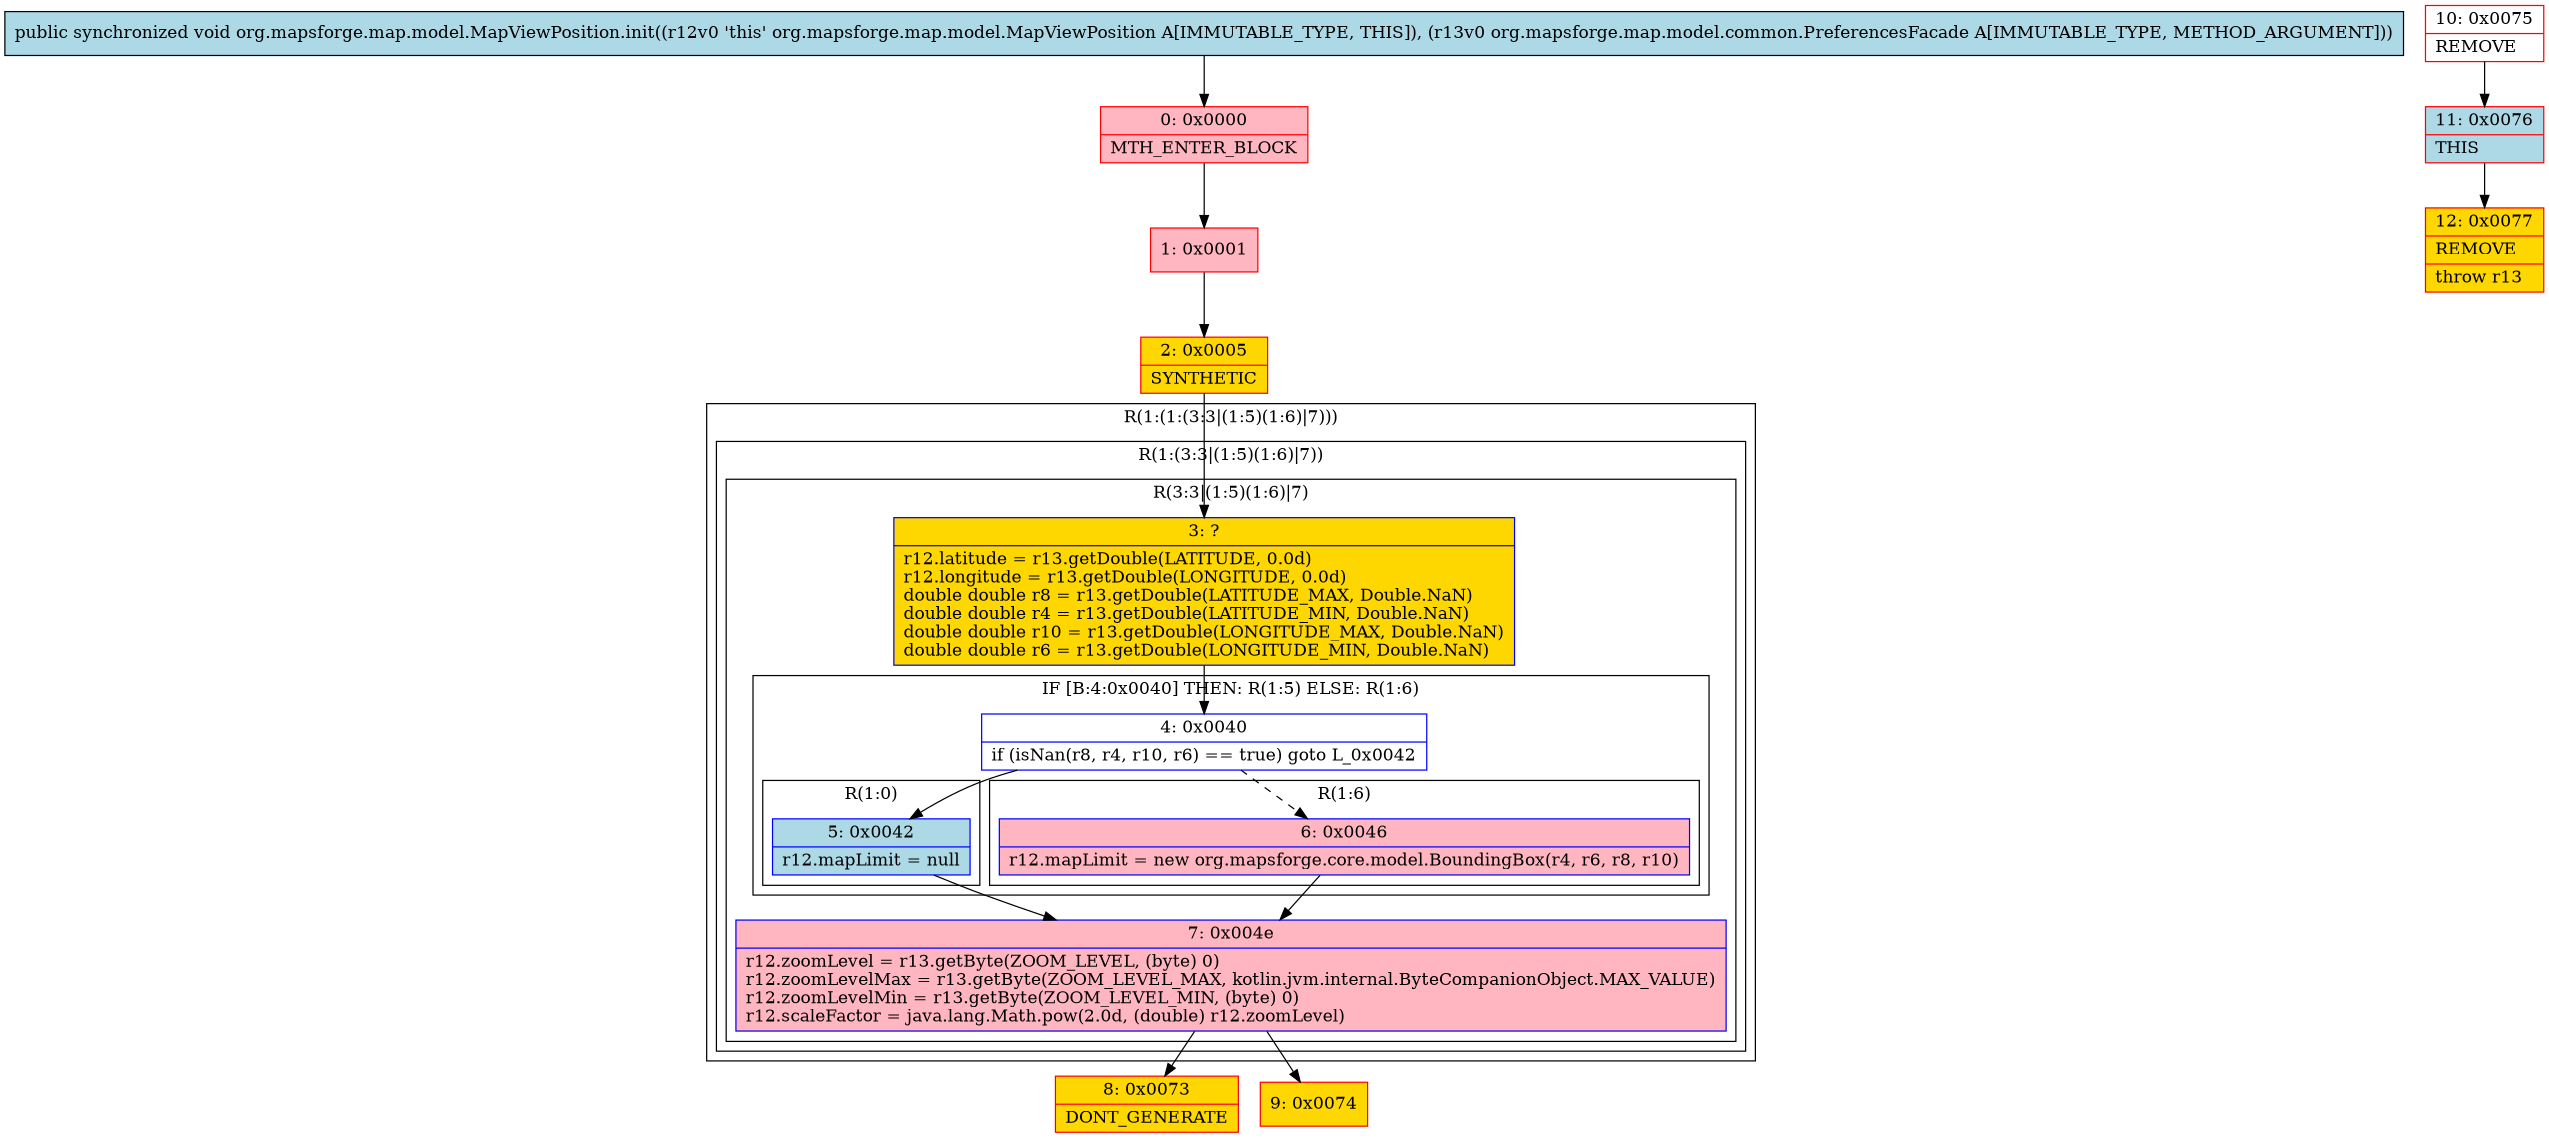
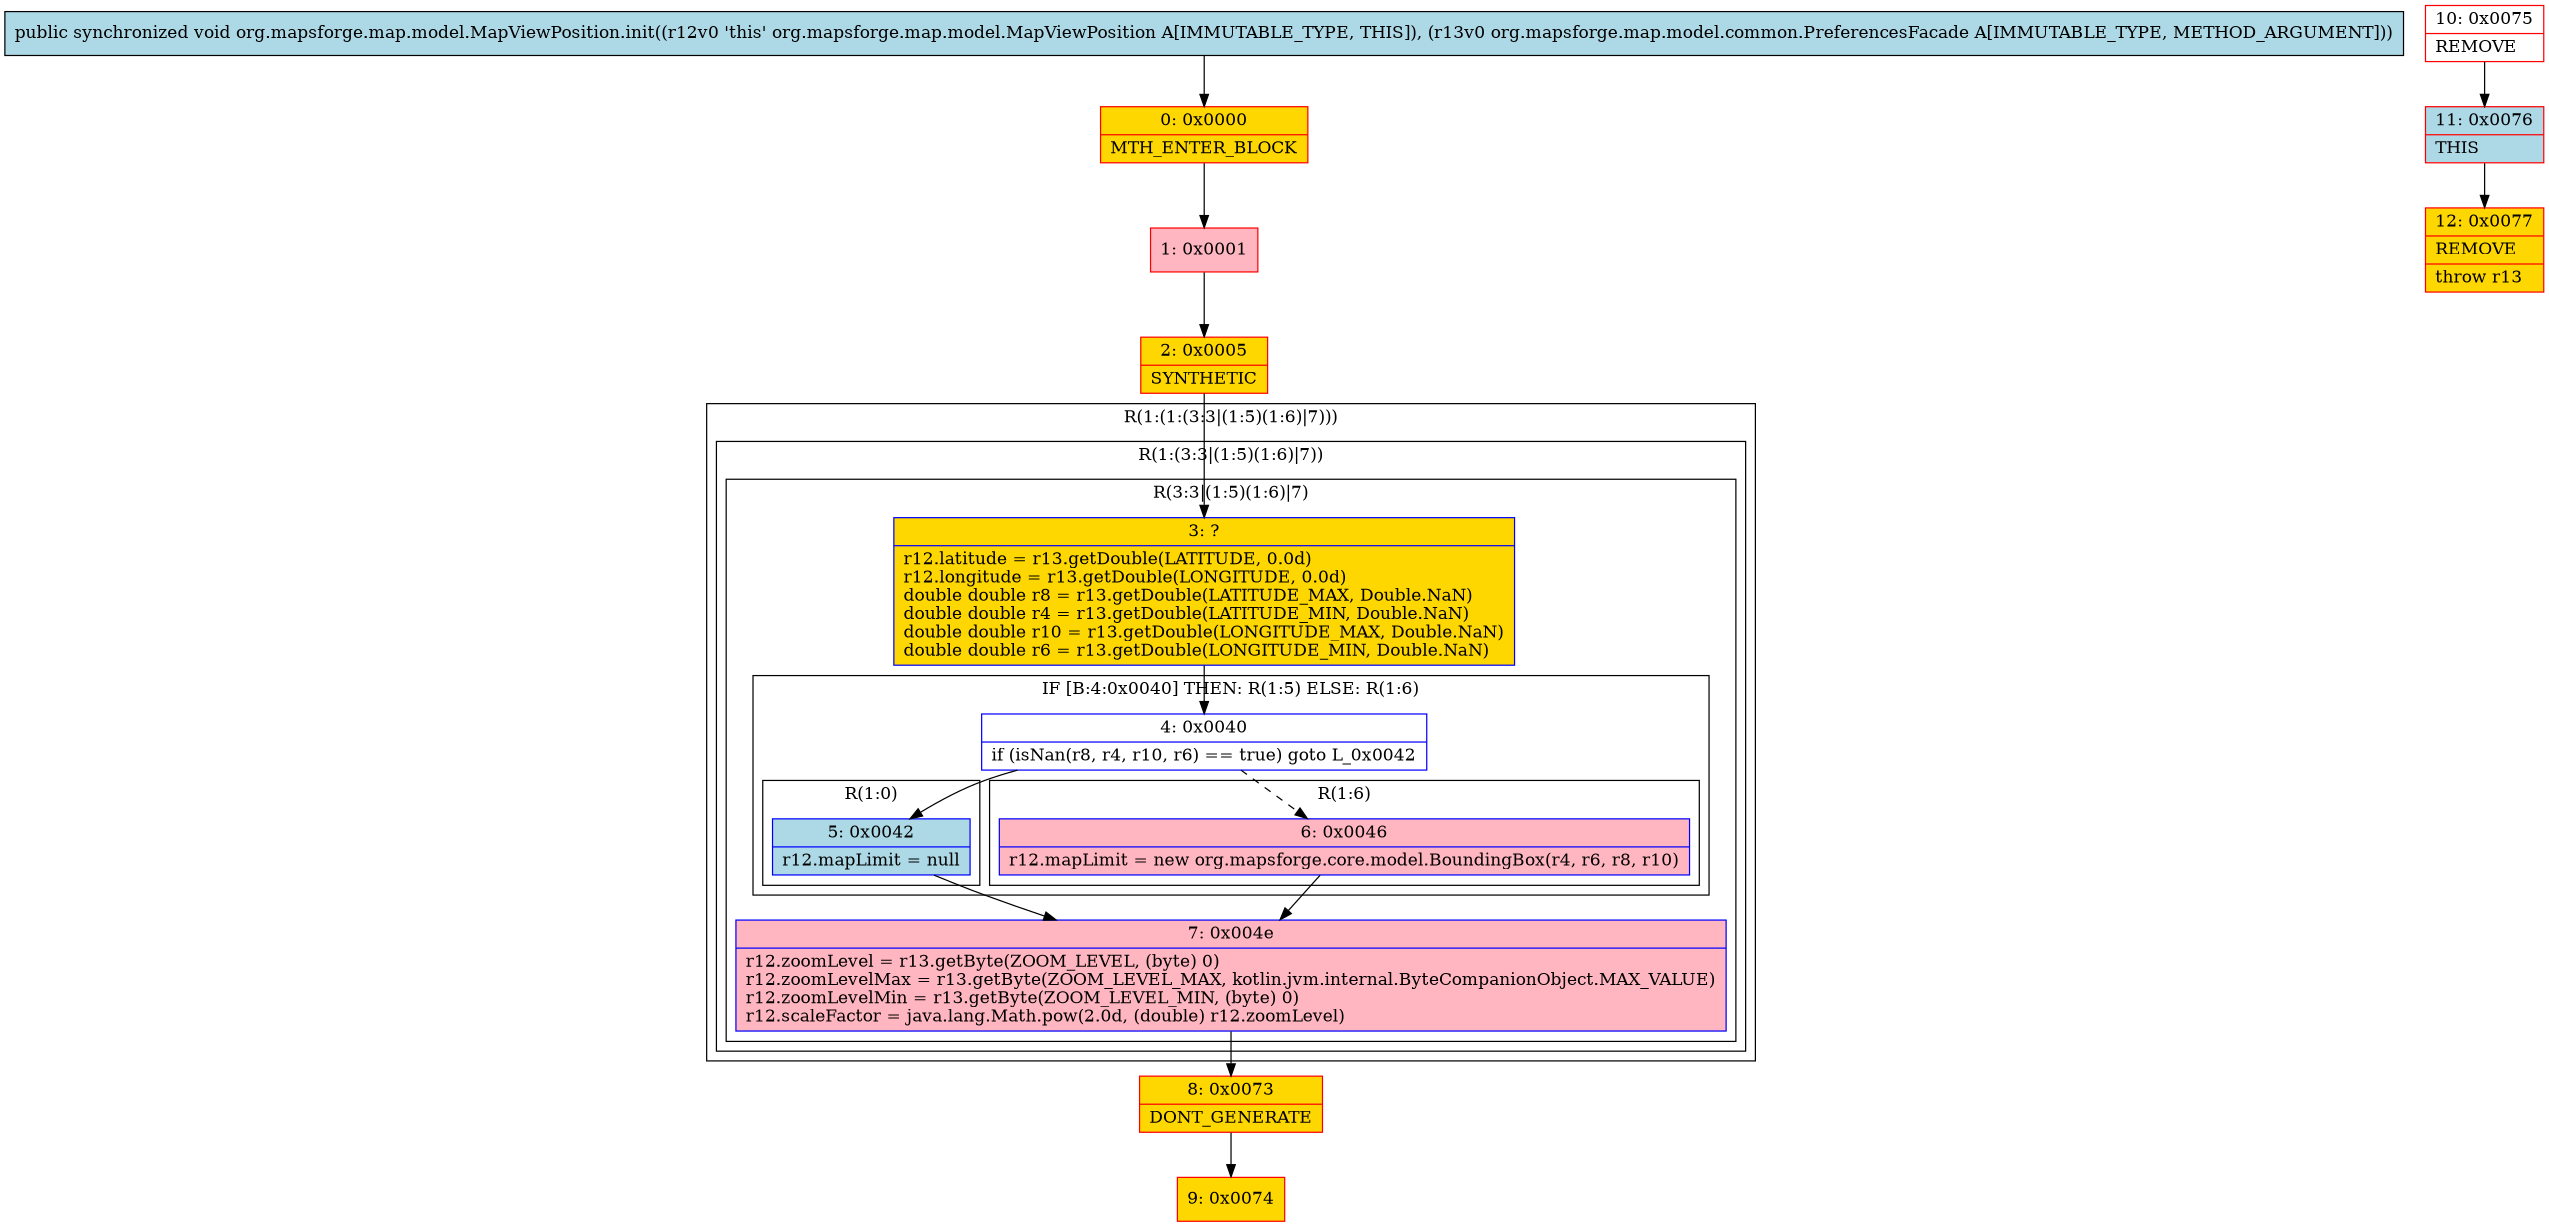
  digraph {
    node [color=red fillcolor=gold shape=record style=filled]
    n1 [color=blue fillcolor=lightblue label="{5\:\ 0x0042|r12.mapLimit = null\l}"]
    n2 [color=blue fillcolor=lightpink label="{6\:\ 0x0046|r12.mapLimit = new org.mapsforge.core.model.BoundingBox(r4, r6, r8, r10)\l}"]
    n3 [color=blue fillcolor=white label="{4\:\ 0x0040|if (isNan(r8, r4, r10, r6) == true) goto L_0x0042\l}"]
    n4 [color=blue label="{3\:\ ?|r12.latitude = r13.getDouble(LATITUDE, 0.0d)\lr12.longitude = r13.getDouble(LONGITUDE, 0.0d)\ldouble double r8 = r13.getDouble(LATITUDE_MAX, Double.NaN)\ldouble double r4 = r13.getDouble(LATITUDE_MIN, Double.NaN)\ldouble double r10 = r13.getDouble(LONGITUDE_MAX, Double.NaN)\ldouble double r6 = r13.getDouble(LONGITUDE_MIN, Double.NaN)\l}"]
    n5 [color=blue fillcolor=lightpink label="{7\:\ 0x004e|r12.zoomLevel = r13.getByte(ZOOM_LEVEL, (byte) 0)\lr12.zoomLevelMax = r13.getByte(ZOOM_LEVEL_MAX, kotlin.jvm.internal.ByteCompanionObject.MAX_VALUE)\lr12.zoomLevelMin = r13.getByte(ZOOM_LEVEL_MIN, (byte) 0)\lr12.scaleFactor = java.lang.Math.pow(2.0d, (double) r12.zoomLevel)\l}"]
    n6 [label="{8\:\ 0x0073|DONT_GENERATE\l}"]
    n7 [label="{9\:\ 0x0074}"]
-   n8 [fillcolor=lightpink label="{0\:\ 0x0000|MTH_ENTER_BLOCK\l}"]
+   n8 [label="{0\:\ 0x0000|MTH_ENTER_BLOCK\l}"]
    n9 [fillcolor=lightpink label="{1\:\ 0x0001}"]
    n10 [label="{2\:\ 0x0005|SYNTHETIC\l}"]
    n11 [fillcolor=white label="{10\:\ 0x0075|REMOVE\l}"]
    n12 [fillcolor=lightblue label="{11\:\ 0x0076|THIS\l}"]
    n13 [label="{12\:\ 0x0077|REMOVE\l|throw r13\l}"]
    n14 [fillcolor=lightblue label="{public synchronized void org.mapsforge.map.model.MapViewPosition.init((r12v0 'this' org.mapsforge.map.model.MapViewPosition A[IMMUTABLE_TYPE, THIS]), (r13v0 org.mapsforge.map.model.common.PreferencesFacade A[IMMUTABLE_TYPE, METHOD_ARGUMENT])) }" color=""]
    subgraph cluster_1 {
      label="R(1:(1:(3:3|(1:5)(1:6)|7)))"
      subgraph cluster_2 {
        label="R(1:(3:3|(1:5)(1:6)|7))"
        subgraph cluster_3 {
          label="R(3:3|(1:5)(1:6)|7)"
          n4
          n5
          subgraph cluster_4 {
            label="IF [B:4:0x0040] THEN: R(1:5) ELSE: R(1:6)"
            n3
            subgraph cluster_5 {
              label="R(1:0)"
              n1
            }
            subgraph cluster_6 {
              label="R(1:6)"
              n2
            }
          }
        }
      }
    }
    n1 -> n5
    n2 -> n5
    n3 -> n1
    n3 -> n2 [style=dashed]
    n4 -> n3
    n5 -> n6
-   n5 -> n7
+   n6 -> n7
    n8 -> n9
    n9 -> n10
    n10 -> n4
    n11 -> n12
    n12 -> n13
    n14 -> n8
  }
